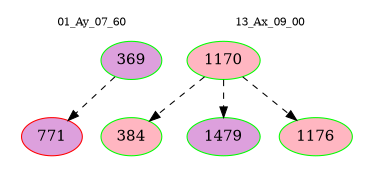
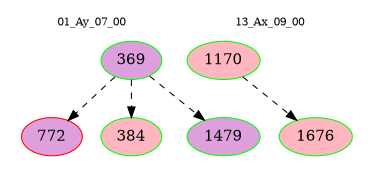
  digraph {
    node [color=green fillcolor=plum style=filled]
    edge [color=black style=dashed]
    n1 [label=369]
    n2 [fillcolor=lightpink label=384]
-   n3 [color=red label=771]
+   n3 [color=red label=772]
    n4 [fillcolor=lightpink label=1170]
-   n5 [fillcolor=lightpink label=1176]
+   n5 [fillcolor=lightpink label=1676]
    n6 [label=1479]
    subgraph cluster_1 {
      color=white
      fontsize=10
-     label="01_Ay_07_60"
+     label="01_Ay_07_00"
      n1
      n2
      n3
    }
    subgraph cluster_2 {
      color=white
      fontsize=10
      label="13_Ax_09_00"
      n4
      n5
      n6
    }
-   n4 -> n2
+   n1 -> n2
    n1 -> n3
    n4 -> n5
-   n4 -> n6
+   n1 -> n6
  }
